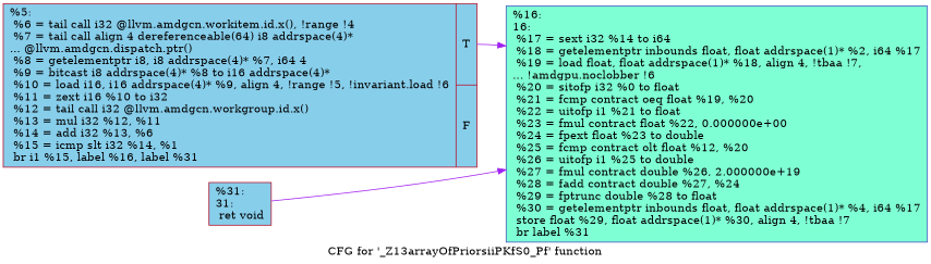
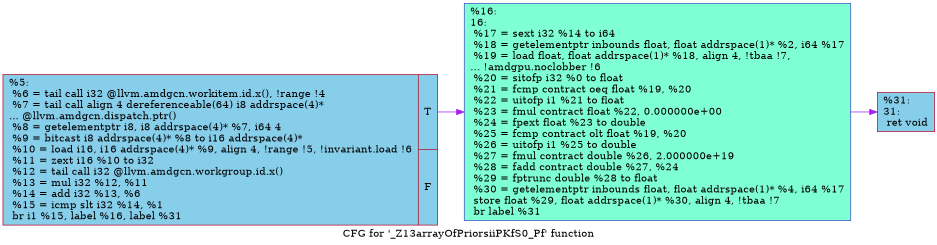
  digraph {
    label="CFG for '_Z13arrayOfPriorsiiPKfS0_Pf' function"
    rankdir=LR
    node [color="#b70d28ff" fillcolor=skyblue shape=record style=filled]
    edge [color=purple style=solid]
    n1 [label="{%5:\l  %6 = tail call i32 @llvm.amdgcn.workitem.id.x(), !range !4\l  %7 = tail call align 4 dereferenceable(64) i8 addrspace(4)*\l... @llvm.amdgcn.dispatch.ptr()\l  %8 = getelementptr i8, i8 addrspace(4)* %7, i64 4\l  %9 = bitcast i8 addrspace(4)* %8 to i16 addrspace(4)*\l  %10 = load i16, i16 addrspace(4)* %9, align 4, !range !5, !invariant.load !6\l  %11 = zext i16 %10 to i32\l  %12 = tail call i32 @llvm.amdgcn.workgroup.id.x()\l  %13 = mul i32 %12, %11\l  %14 = add i32 %13, %6\l  %15 = icmp slt i32 %14, %1\l  br i1 %15, label %16, label %31\l|{<s0>T|<s1>F}}"]
-   n2 [color="#3d50c3ff" fillcolor=aquamarine label="{%16:\l16:                                               \l  %17 = sext i32 %14 to i64\l  %18 = getelementptr inbounds float, float addrspace(1)* %2, i64 %17\l  %19 = load float, float addrspace(1)* %18, align 4, !tbaa !7,\l... !amdgpu.noclobber !6\l  %20 = sitofp i32 %0 to float\l  %21 = fcmp contract oeq float %19, %20\l  %22 = uitofp i1 %21 to float\l  %23 = fmul contract float %22, 0.000000e+00\l  %24 = fpext float %23 to double\l  %25 = fcmp contract olt float %12, %20\l  %26 = uitofp i1 %25 to double\l  %27 = fmul contract double %26, 2.000000e+19\l  %28 = fadd contract double %27, %24\l  %29 = fptrunc double %28 to float\l  %30 = getelementptr inbounds float, float addrspace(1)* %4, i64 %17\l  store float %29, float addrspace(1)* %30, align 4, !tbaa !7\l  br label %31\l}"]
+   n2 [color="#3d50c3ff" fillcolor=aquamarine label="{%16:\l16:                                               \l  %17 = sext i32 %14 to i64\l  %18 = getelementptr inbounds float, float addrspace(1)* %2, i64 %17\l  %19 = load float, float addrspace(1)* %18, align 4, !tbaa !7,\l... !amdgpu.noclobber !6\l  %20 = sitofp i32 %0 to float\l  %21 = fcmp contract oeq float %19, %20\l  %22 = uitofp i1 %21 to float\l  %23 = fmul contract float %22, 0.000000e+00\l  %24 = fpext float %23 to double\l  %25 = fcmp contract olt float %19, %20\l  %26 = uitofp i1 %25 to double\l  %27 = fmul contract double %26, 2.000000e+19\l  %28 = fadd contract double %27, %24\l  %29 = fptrunc double %28 to float\l  %30 = getelementptr inbounds float, float addrspace(1)* %4, i64 %17\l  store float %29, float addrspace(1)* %30, align 4, !tbaa !7\l  br label %31\l}"]
    n3 [label="{%31:\l31:                                               \l  ret void\l}"]
    n1 -> n2 [tailport=s0]
-   n3 -> n2
+   n2 -> n3
  }
